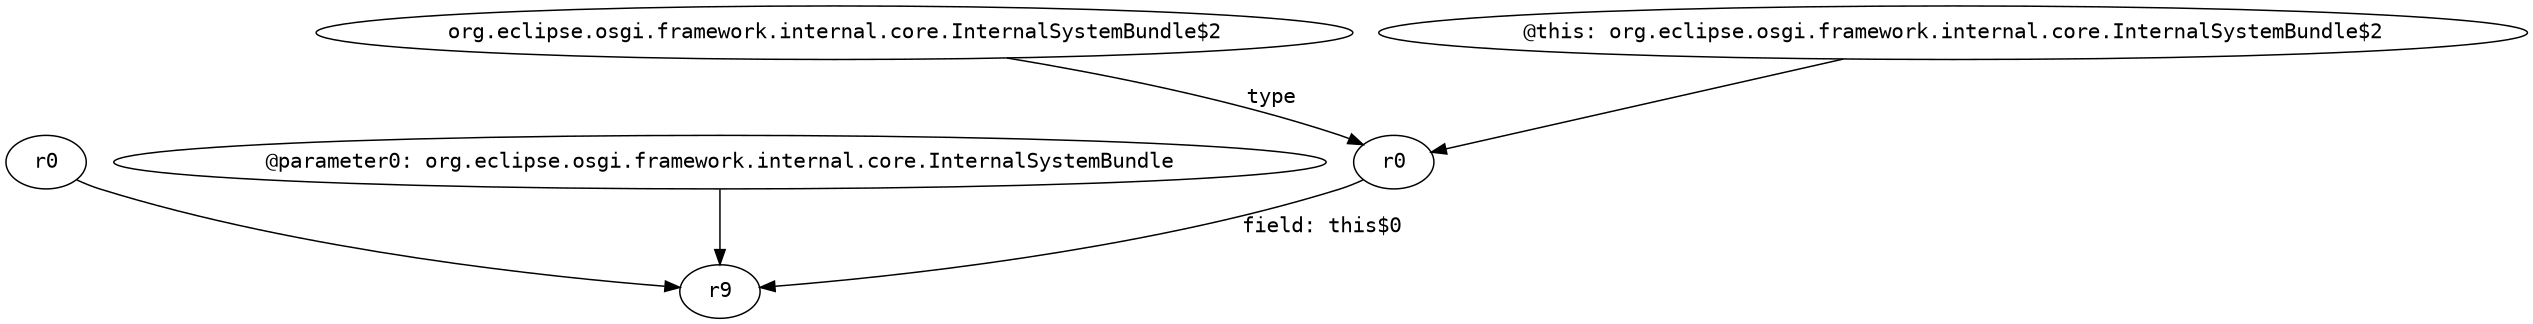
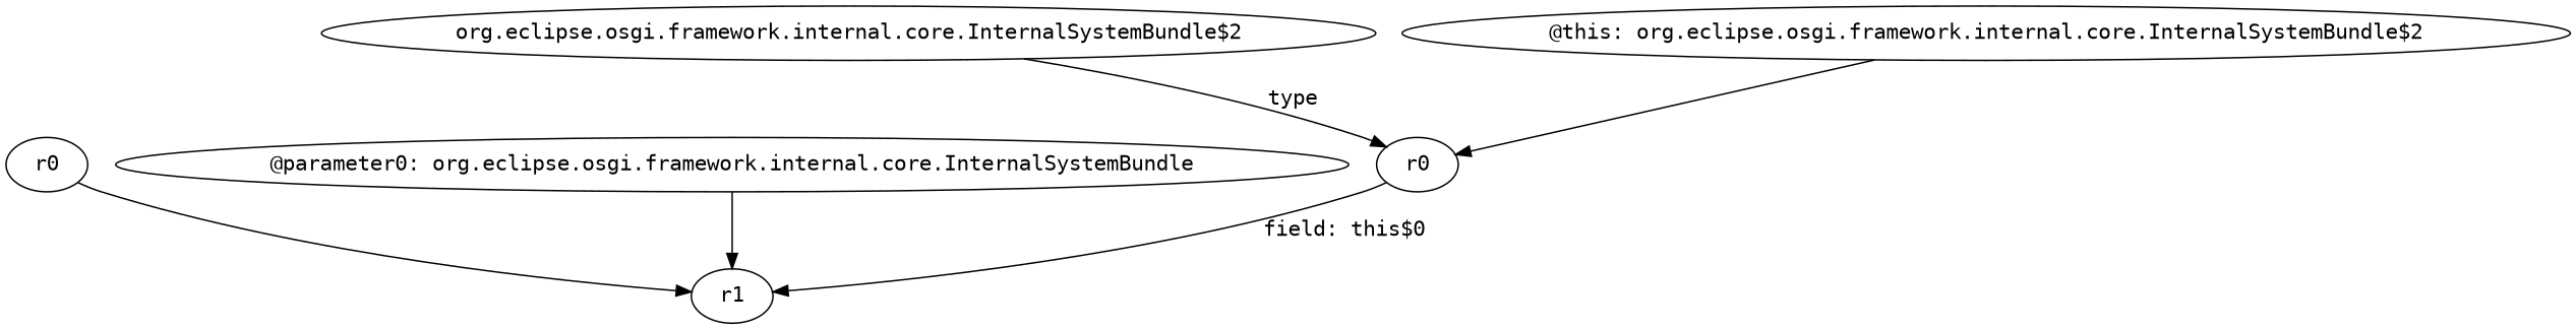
  digraph {
    fontname="DejaVu Sans Mono"
    node [fontname="DejaVu Sans Mono"]
    edge [fontname="DejaVu Sans Mono"]
    n1 [label=r0]
-   n2 [label=r9]
+   n2 [label=r1]
    n3 [label="org.eclipse.osgi.framework.internal.core.InternalSystemBundle$2"]
    n4 [label=r0]
    n5 [label="@parameter0: org.eclipse.osgi.framework.internal.core.InternalSystemBundle"]
    n6 [label="@this: org.eclipse.osgi.framework.internal.core.InternalSystemBundle$2"]
    n1 -> n2 [label="field: this$0"]
    n3 -> n1 [label=type]
    n4 -> n2
    n5 -> n2
    n6 -> n1
  }
